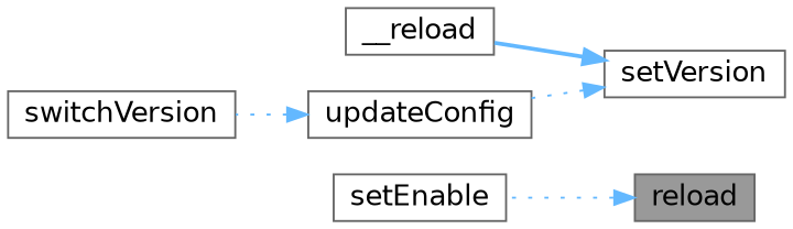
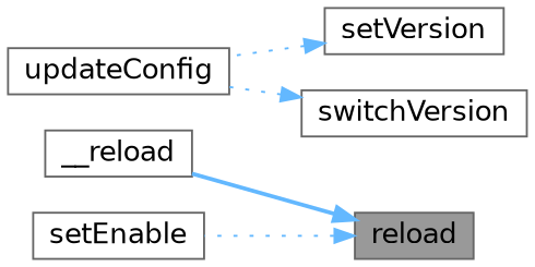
  digraph {
    fontname="DejaVu Sans"
    rankdir=RL
    node [color=grey40 fillcolor=white fontname="DejaVu Sans" fontsize=14 shape=box style=filled]
    edge [color=steelblue1 dir=back fontname="DejaVu Sans" fontsize=14 labelfontname=Helvetica labelfontsize=14 style=dotted]
    n1 [color=gray40 fillcolor=grey60 fontcolor=black height=0.2 label=reload width=0.4]
    n2 [height=0.2 label=__reload width=0.4]
    n3 [height=0.2 label=setEnable width=0.4]
    n4 [height=0.2 label=setVersion width=0.4]
    n5 [height=0.2 label=updateConfig width=0.4]
    n6 [height=0.2 label=switchVersion width=0.4]
-   n4 -> n2 [style=bold]
+   n1 -> n2 [style=bold]
    n1 -> n3
    n4 -> n5
-   n5 -> n6
+   n6 -> n5
  }
